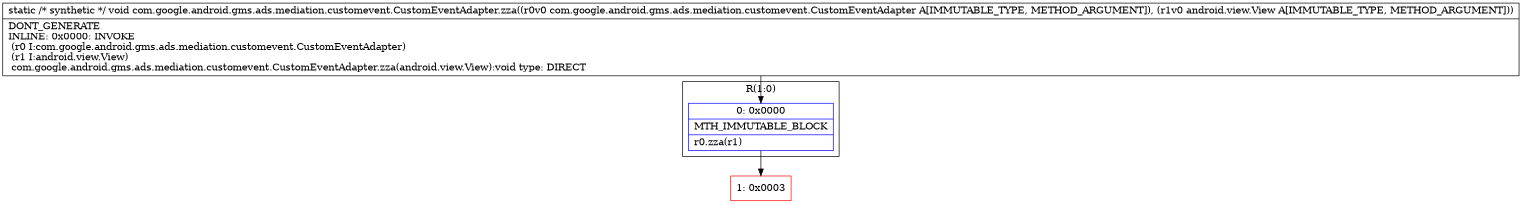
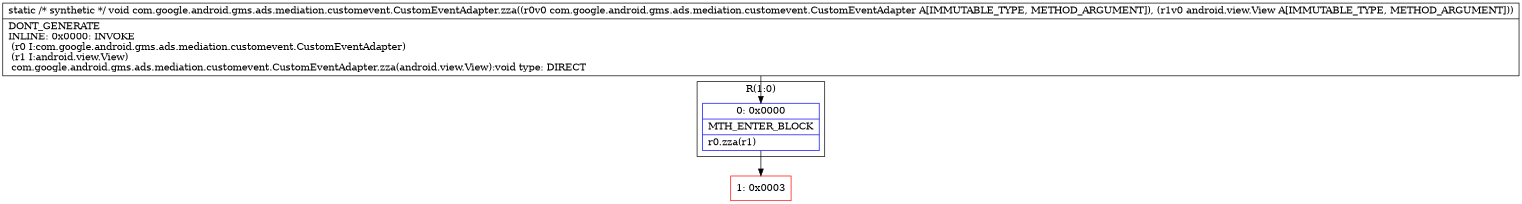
  digraph {
    node [shape=record]
-   n1 [color=blue label="{0\:\ 0x0000|MTH_IMMUTABLE_BLOCK\l|r0.zza(r1)\l}"]
+   n1 [color=blue label="{0\:\ 0x0000|MTH_ENTER_BLOCK\l|r0.zza(r1)\l}"]
    n2 [color=red label="{1\:\ 0x0003}"]
    n3 [label="{static \/* synthetic *\/ void com.google.android.gms.ads.mediation.customevent.CustomEventAdapter.zza((r0v0 com.google.android.gms.ads.mediation.customevent.CustomEventAdapter A[IMMUTABLE_TYPE, METHOD_ARGUMENT]), (r1v0 android.view.View A[IMMUTABLE_TYPE, METHOD_ARGUMENT]))  | DONT_GENERATE\lINLINE: 0x0000: INVOKE  \l  (r0 I:com.google.android.gms.ads.mediation.customevent.CustomEventAdapter)\l  (r1 I:android.view.View)\l com.google.android.gms.ads.mediation.customevent.CustomEventAdapter.zza(android.view.View):void type: DIRECT\l}"]
    subgraph cluster_1 {
      label="R(1:0)"
      n1
    }
    n1 -> n2
    n3 -> n1
  }
